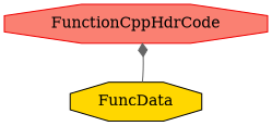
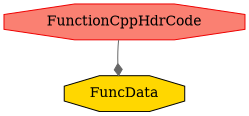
  digraph {
    node [shape=octagon style=filled]
    n1 [color=red2 label=FunctionCppHdrCode fillcolor=salmon]
    FuncData [fillcolor=gold]
-   FuncData -> n1 [color=gray40 arrowhead=diamond]
+   n1 -> FuncData [color=gray40 arrowhead=diamond]
  }
